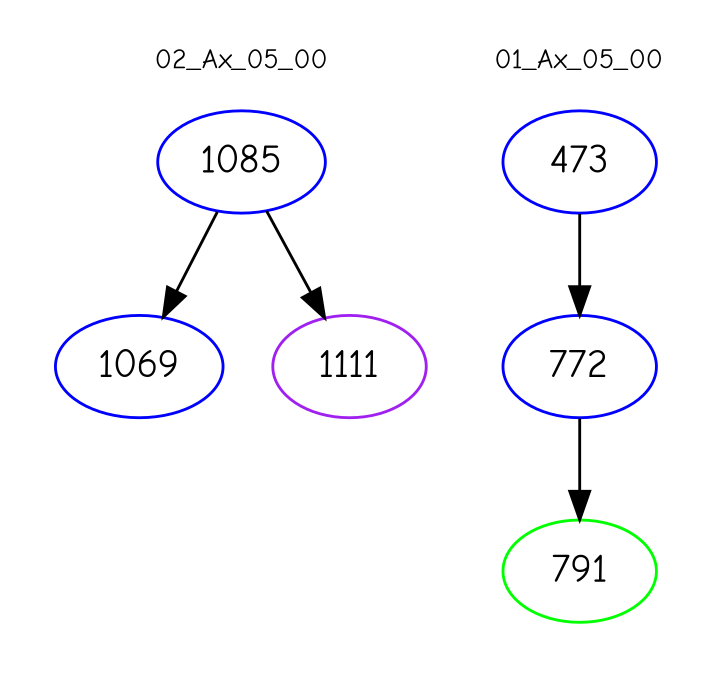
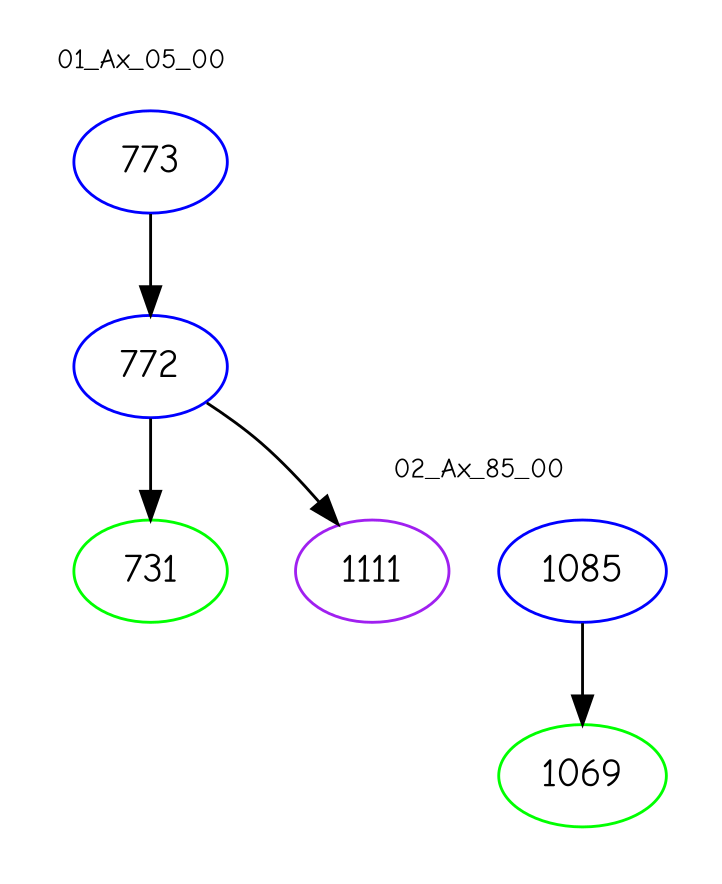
  digraph {
    fontname="Comic Neue"
    node [color=blue fontname="Comic Neue"]
    edge [color=black fontname="Comic Neue"]
    n1 [label=1085]
-   n2 [label=1069]
+   n2 [color=green label=1069]
    n3 [color=purple label=1111]
    n4 [label=772]
-   n5 [label=473]
-   n6 [color=green label=791]
+   n5 [label=773]
+   n6 [color=green label=731]
    subgraph cluster_1 {
      color=white
      fontsize=10
-     label="02_Ax_05_00"
+     label="02_Ax_85_00"
      n1
      n2
      n3
    }
    subgraph cluster_2 {
      color=white
      fontsize=10
      label="01_Ax_05_00"
      n4
      n5
      n6
    }
    n1 -> n2
-   n1 -> n3
+   n4 -> n3
    n4 -> n6
    n5 -> n4
  }
